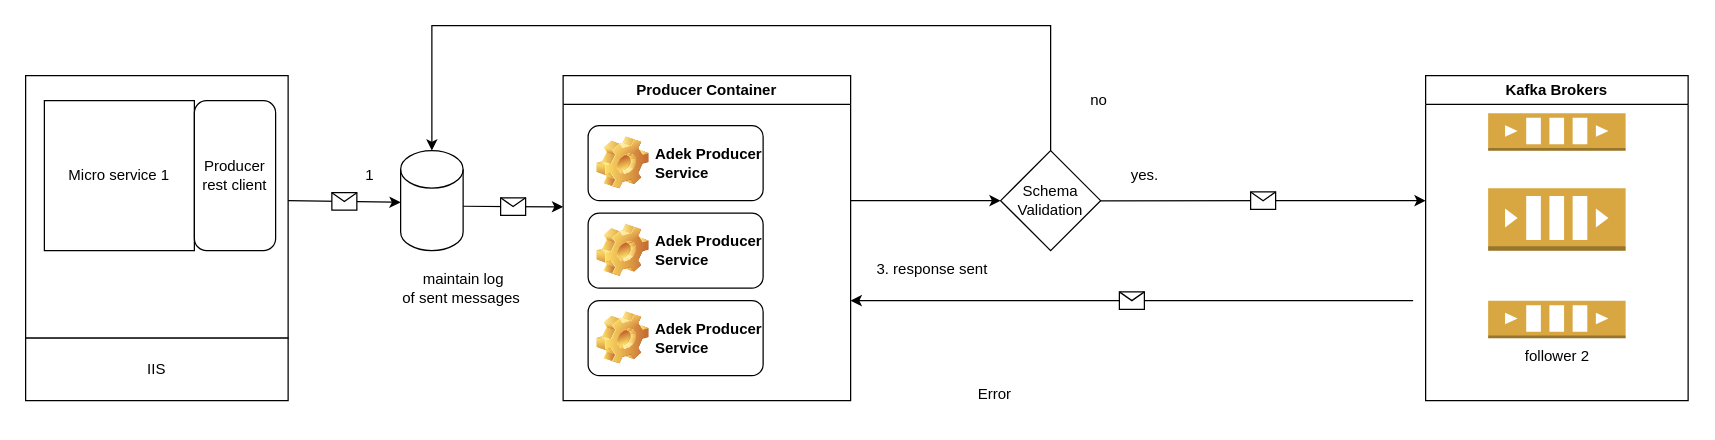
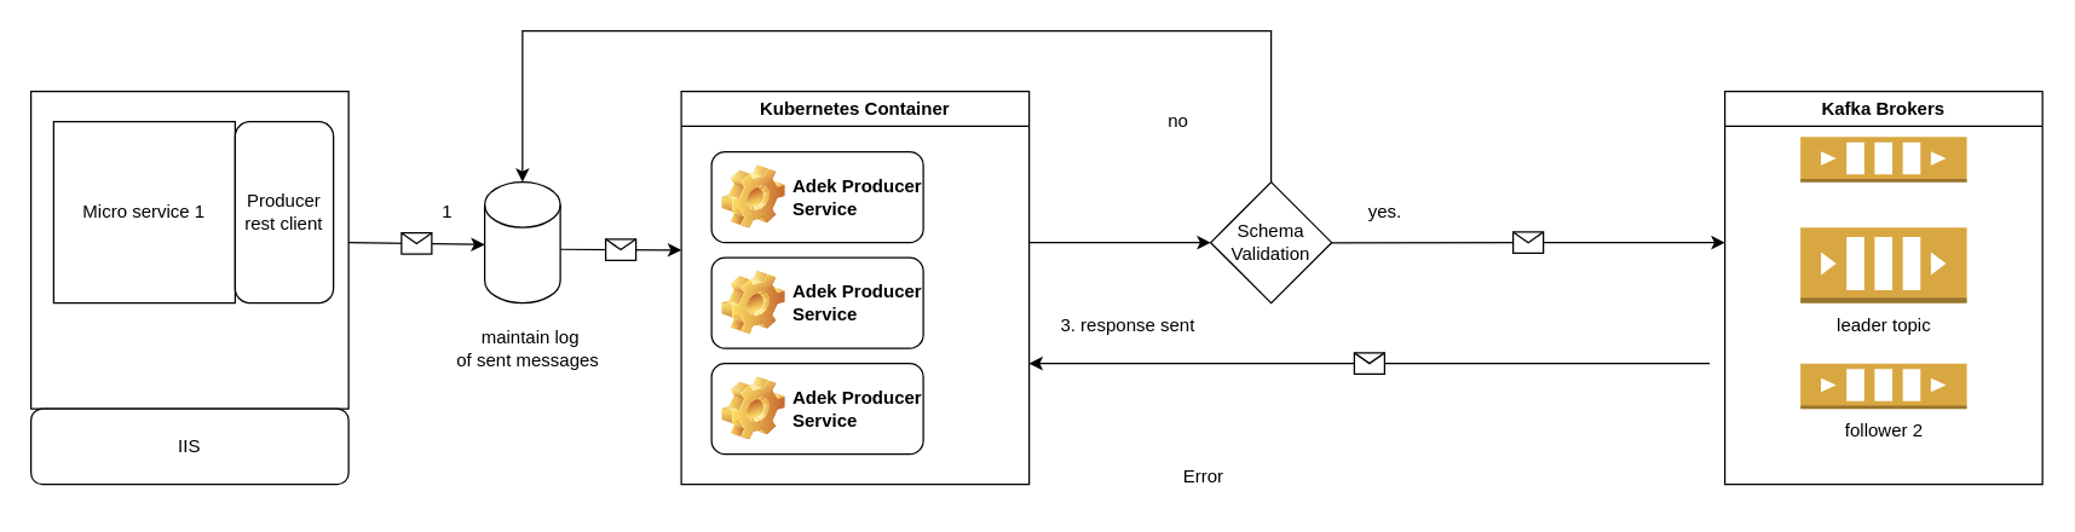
  <mxCell id="0" />
  <mxCell id="1" parent="0" />
  <mxCell id="2" value="" style="whiteSpace=wrap;html=1;aspect=fixed;" parent="1" vertex="1"><mxGeometry x="20" y="60" width="210" height="210" as="geometry" /></mxCell>
- <mxCell id="3" value="IIS" style="whiteSpace=wrap;html=1;rounded=0;" parent="1" vertex="1"><mxGeometry x="20" y="270" width="210" height="50" as="geometry" /></mxCell>
+ <mxCell id="3" value="IIS" style="rounded=1;whiteSpace=wrap;html=1;" parent="1" vertex="1"><mxGeometry x="20" y="270" width="210" height="50" as="geometry" /></mxCell>
  <mxCell id="4" value="Micro service 1" style="rounded=0;whiteSpace=wrap;html=1;" parent="1" vertex="1"><mxGeometry x="35" y="80" width="120" height="120" as="geometry" /></mxCell>
  <mxCell id="5" value="Producer&lt;br&gt;rest client" style="rounded=1;whiteSpace=wrap;html=1;" parent="1" vertex="1"><mxGeometry x="155" y="80" width="65" height="120" as="geometry" /></mxCell>
  <mxCell id="6" value="" style="endArrow=classic;html=1;rounded=0;entryX=1.333;entryY=1.213;entryDx=0;entryDy=0;entryPerimeter=0;" parent="1" target="21" edge="1"><mxGeometry relative="1" as="geometry"><mxPoint x="230" y="160" as="sourcePoint" /><mxPoint x="360" y="160" as="targetPoint" /></mxGeometry></mxCell>
  <mxCell id="7" value="" style="shape=message;html=1;outlineConnect=0;" parent="6" vertex="1"><mxGeometry width="20" height="14" relative="1" as="geometry"><mxPoint x="-10" y="-7" as="offset" /></mxGeometry></mxCell>
- <mxCell id="8" value="Producer Container" style="swimlane;whiteSpace=wrap;html=1;" parent="1" vertex="1"><mxGeometry x="450" y="60" width="230" height="260" as="geometry" /></mxCell>
+ <mxCell id="8" value="Kubernetes Container" style="swimlane;whiteSpace=wrap;html=1;" parent="1" vertex="1"><mxGeometry x="450" y="60" width="230" height="260" as="geometry" /></mxCell>
  <mxCell id="9" value="Adek Producer Service" style="label;whiteSpace=wrap;html=1;image=img/clipart/Gear_128x128.png" parent="8" vertex="1"><mxGeometry x="20" y="40" width="140" height="60" as="geometry" /></mxCell>
  <mxCell id="10" value="Adek Producer Service" style="label;whiteSpace=wrap;html=1;image=img/clipart/Gear_128x128.png" parent="8" vertex="1"><mxGeometry x="20" y="110" width="140" height="60" as="geometry" /></mxCell>
  <mxCell id="11" value="Adek Producer Service" style="label;whiteSpace=wrap;html=1;image=img/clipart/Gear_128x128.png" parent="8" vertex="1"><mxGeometry x="20" y="180" width="140" height="60" as="geometry" /></mxCell>
  <mxCell id="12" value="" style="endArrow=classic;html=1;rounded=0;exitX=-0.011;exitY=1.187;exitDx=0;exitDy=0;exitPerimeter=0;" parent="1" edge="1"><mxGeometry relative="1" as="geometry"><mxPoint x="880" y="160.11" as="sourcePoint" /><mxPoint x="1140" y="160" as="targetPoint" /></mxGeometry></mxCell>
  <mxCell id="13" value="" style="shape=message;html=1;outlineConnect=0;" parent="12" vertex="1"><mxGeometry width="20" height="14" relative="1" as="geometry"><mxPoint x="-10" y="-7" as="offset" /></mxGeometry></mxCell>
  <mxCell id="14" value="Kafka Brokers" style="swimlane;whiteSpace=wrap;html=1;" parent="1" vertex="1"><mxGeometry x="1140" y="60" width="210" height="260" as="geometry" /></mxCell>
  <mxCell id="15" value="" style="outlineConnect=0;dashed=0;verticalLabelPosition=bottom;verticalAlign=top;align=center;html=1;shape=mxgraph.aws3.queue;fillColor=#D9A741;gradientColor=none;" parent="14" vertex="1"><mxGeometry x="50" y="90" width="110" height="50" as="geometry" /></mxCell>
+ <mxCell id="16" value="leader topic" style="text;html=1;align=center;verticalAlign=middle;resizable=0;points=[];autosize=1;strokeColor=none;fillColor=none;" parent="14" vertex="1"><mxGeometry x="60" y="140" width="90" height="30" as="geometry" /></mxCell>
  <mxCell id="17" value="" style="outlineConnect=0;dashed=0;verticalLabelPosition=bottom;verticalAlign=top;align=center;html=1;shape=mxgraph.aws3.queue;fillColor=#D9A741;gradientColor=none;" parent="14" vertex="1"><mxGeometry x="50" y="180" width="110" height="30" as="geometry" /></mxCell>
  <mxCell id="18" value="" style="outlineConnect=0;dashed=0;verticalLabelPosition=bottom;verticalAlign=top;align=center;html=1;shape=mxgraph.aws3.queue;fillColor=#D9A741;gradientColor=none;" parent="14" vertex="1"><mxGeometry x="50" y="30" width="110" height="30" as="geometry" /></mxCell>
  <mxCell id="19" value="follower 2" style="text;html=1;align=center;verticalAlign=middle;resizable=0;points=[];autosize=1;strokeColor=none;fillColor=none;" parent="14" vertex="1"><mxGeometry x="70" y="210" width="70" height="30" as="geometry" /></mxCell>
  <mxCell id="20" value="Error" style="text;html=1;align=center;verticalAlign=middle;resizable=0;points=[];autosize=1;strokeColor=none;fillColor=none;" parent="1" vertex="1"><mxGeometry x="770" y="300" width="50" height="30" as="geometry" /></mxCell>
  <mxCell id="21" value="1" style="text;html=1;align=center;verticalAlign=middle;resizable=0;points=[];autosize=1;strokeColor=none;fillColor=none;" parent="1" vertex="1"><mxGeometry x="280" y="125" width="30" height="30" as="geometry" /></mxCell>
  <mxCell id="22" value="" style="endArrow=classic;html=1;rounded=0;" parent="1" edge="1"><mxGeometry relative="1" as="geometry"><mxPoint x="1130" y="240" as="sourcePoint" /><mxPoint x="680" y="240" as="targetPoint" /></mxGeometry></mxCell>
  <mxCell id="23" value="" style="shape=message;html=1;outlineConnect=0;" parent="22" vertex="1"><mxGeometry width="20" height="14" relative="1" as="geometry"><mxPoint x="-10" y="-7" as="offset" /></mxGeometry></mxCell>
  <mxCell id="24" value="3. response sent" style="text;html=1;align=center;verticalAlign=middle;resizable=0;points=[];autosize=1;strokeColor=none;fillColor=none;" parent="1" vertex="1"><mxGeometry x="690" y="200" width="110" height="30" as="geometry" /></mxCell>
  <mxCell id="25" value="" style="shape=cylinder3;whiteSpace=wrap;html=1;boundedLbl=1;backgroundOutline=1;size=15;" parent="1" vertex="1"><mxGeometry x="320" y="120" width="50" height="80" as="geometry" /></mxCell>
- <mxCell id="26" value="maintain log&lt;br&gt;of sent messages&amp;nbsp;" style="text;html=1;align=center;verticalAlign=middle;resizable=0;points=[];autosize=1;strokeColor=none;fillColor=none;" parent="1" vertex="1"><mxGeometry x="310" y="210" width="120" height="40" as="geometry" /></mxCell>
+ <mxCell id="26" value="maintain log&lt;br&gt;of sent messages&amp;nbsp;" style="text;html=1;align=center;verticalAlign=middle;resizable=0;points=[];autosize=1;strokeColor=none;fillColor=none;" parent="1" vertex="1"><mxGeometry x="290" y="210" width="120" height="40" as="geometry" /></mxCell>
  <mxCell id="27" value="" style="endArrow=classic;html=1;rounded=0;" parent="1" edge="1"><mxGeometry relative="1" as="geometry"><mxPoint x="370" y="164.5" as="sourcePoint" /><mxPoint x="450" y="165" as="targetPoint" /></mxGeometry></mxCell>
  <mxCell id="28" value="" style="shape=message;html=1;outlineConnect=0;" parent="27" vertex="1"><mxGeometry width="20" height="14" relative="1" as="geometry"><mxPoint x="-10" y="-7" as="offset" /></mxGeometry></mxCell>
  <mxCell id="29" style="edgeStyle=orthogonalEdgeStyle;rounded=0;orthogonalLoop=1;jettySize=auto;html=1;exitX=0.5;exitY=0;exitDx=0;exitDy=0;entryX=0.5;entryY=0;entryDx=0;entryDy=0;entryPerimeter=0;" parent="1" source="30" target="25" edge="1"><mxGeometry relative="1" as="geometry"><Array as="points"><mxPoint x="840" y="20" /><mxPoint x="345" y="20" /></Array></mxGeometry></mxCell>
  <mxCell id="30" value="Schema Validation" style="rhombus;whiteSpace=wrap;html=1;" parent="1" vertex="1"><mxGeometry x="800" y="120" width="80" height="80" as="geometry" /></mxCell>
  <mxCell id="31" value="yes." style="text;html=1;align=center;verticalAlign=middle;resizable=0;points=[];autosize=1;strokeColor=none;fillColor=none;" parent="1" vertex="1"><mxGeometry x="890" y="125" width="50" height="30" as="geometry" /></mxCell>
- <mxCell id="32" value="no&amp;nbsp;" style="text;html=1;align=center;verticalAlign=middle;resizable=0;points=[];autosize=1;strokeColor=none;fillColor=none;" parent="1" vertex="1"><mxGeometry x="860" y="65" width="40" height="30" as="geometry" /></mxCell>
+ <mxCell id="32" value="no&amp;nbsp;" style="text;html=1;align=center;verticalAlign=middle;resizable=0;points=[];autosize=1;strokeColor=none;fillColor=none;" parent="1" vertex="1"><mxGeometry x="760" y="65" width="40" height="30" as="geometry" /></mxCell>
  <mxCell id="33" value="" style="endArrow=classic;html=1;rounded=0;entryX=0;entryY=0.5;entryDx=0;entryDy=0;" parent="1" target="30" edge="1"><mxGeometry width="50" height="50" relative="1" as="geometry"><mxPoint x="680" y="160" as="sourcePoint" /><mxPoint x="680" y="300" as="targetPoint" /></mxGeometry></mxCell>
